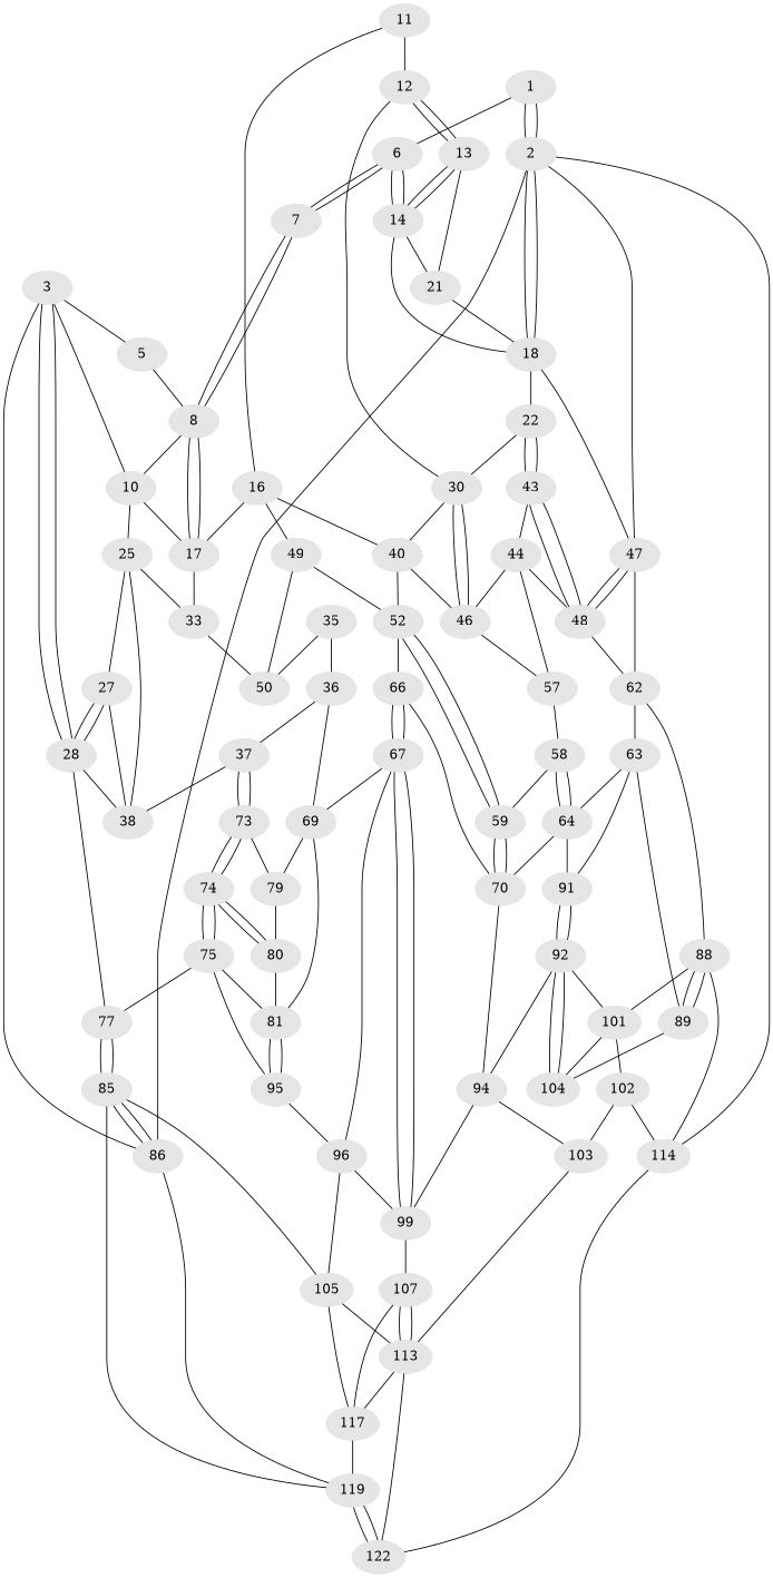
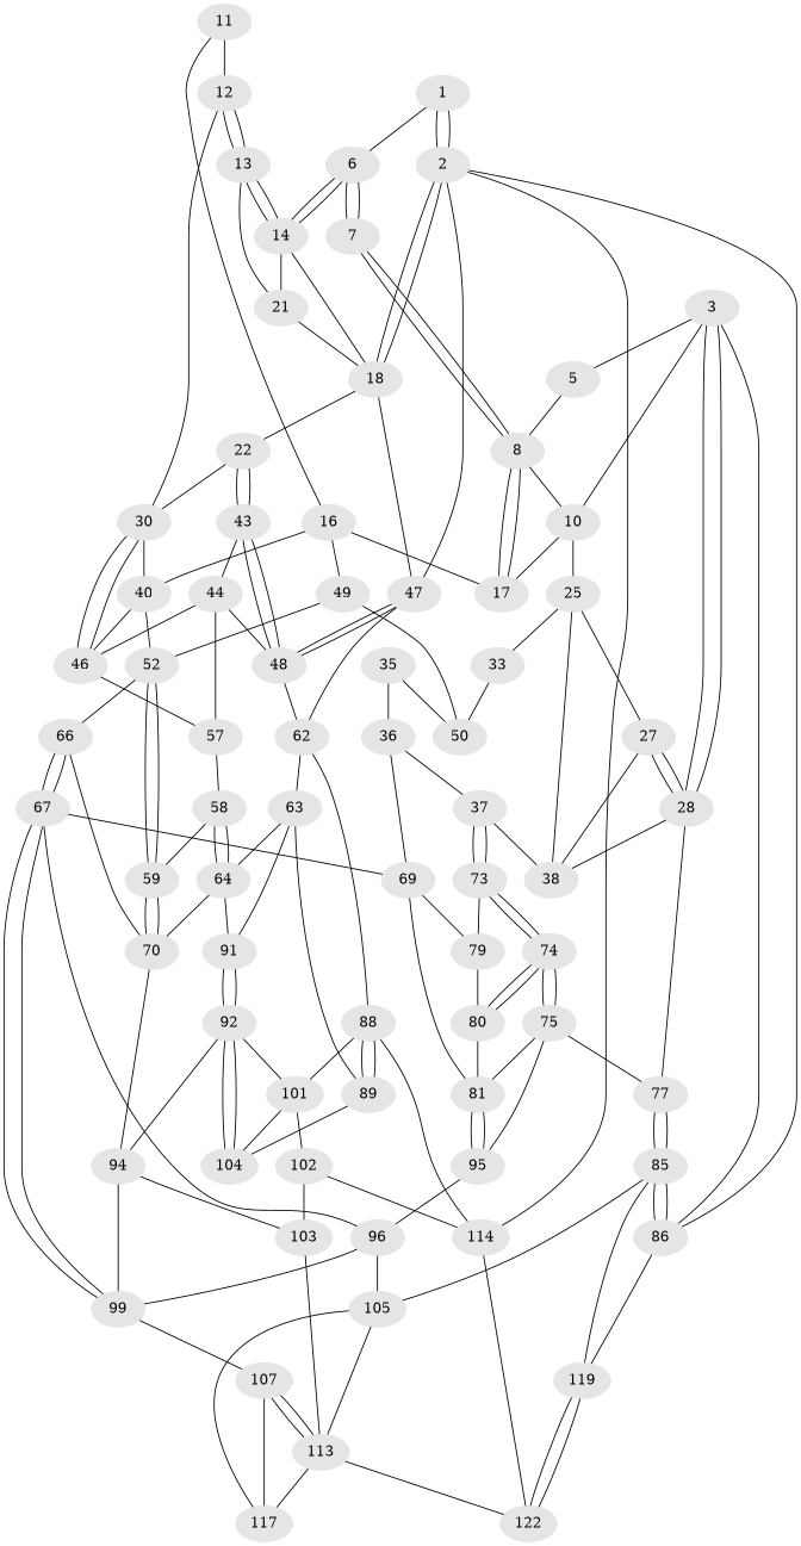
  graph {
    node [color=gray90 style=filled]
    2 [super="+87"]
    1
    6
    18 [super="+19"]
    47 [super="+83"]
    86
    114 [super="+121"]
    7
    14 [super="+20"]
    3 [super="+4"]
    5
    10 [super="+24"]
    28 [super="+60"]
    22 [super="+23"]
    48 [super="+61"]
    62 [super="+84"]
    119 [super="+120"]
    122
    8 [super="+9"]
    17 [super="+29"]
    25 [super="+26"]
    38 [super="+39"]
    77
    21
    33 [super="+34"]
    27
    11 [super="+15"]
    12 [super="+32"]
    16 [super="+42"]
    13
    30 [super="+31"]
    40 [super="+41"]
    49 [super="+54"]
    46 [super="+51"]
    52 [super="+53"]
    50 [super="+55"]
    43
    44 [super="+45"]
    85 [super="+106"]
    57
    35 [super="+56"]
    36 [super="+65"]
    37
    69 [super="+78"]
    73
    79
    81 [super="+82"]
    74
    59
    66
    58
    63 [super="+90"]
    88 [super="+111"]
    70 [super="+71"]
    67 [super="+68"]
    64 [super="+72"]
    91
    94 [super="+98"]
    89
    101 [super="+110"]
    104
    92 [super="+93"]
    96 [super="+97"]
    99 [super="+100"]
    105 [super="+109"]
    107 [super="+108"]
    80
    95
    103 [super="+112"]
    75 [super="+76"]
    113 [super="+116"]
    117 [super="+118"]
    102 [super="+115"]
    2 -- 18
    2 -- 18
    2 -- 47
    2 -- 86
    2 -- 114
    1 -- 2
    1 -- 2
    1 -- 6
    6 -- 7
    6 -- 7
    6 -- 14
    6 -- 14
    18 -- 47
    18 -- 22
    47 -- 48
    47 -- 48
    47 -- 62
    86 -- 119
    114 -- 122
    7 -- 8
    7 -- 8
    14 -- 18
    14 -- 21
    3 -- 86
    3 -- 5
    3 -- 10
    3 -- 28
    3 -- 28
    5 -- 8
    10 -- 17
    10 -- 25
    28 -- 38
    28 -- 77
    22 -- 30
    22 -- 43
    22 -- 43
    48 -- 62
    62 -- 63
    62 -- 88
    119 -- 122
    119 -- 122
    8 -- 10
    8 -- 17
    8 -- 17
-   17 -- 33
    25 -- 38
    25 -- 33
    25 -- 27
    77 -- 85
    77 -- 85
    21 -- 18
    33 -- 50
    27 -- 28
    27 -- 28
    27 -- 38
    11 -- 12 [weight=2]
    11 -- 16
    12 -- 13
    12 -- 13
    12 -- 30
    16 -- 17
    16 -- 40
    16 -- 49
    13 -- 14
    13 -- 14
    13 -- 21
    30 -- 40
    30 -- 46
    30 -- 46
    40 -- 46
    40 -- 52
    49 -- 52
    49 -- 50 [weight=2]
    46 -- 57
    52 -- 59
    52 -- 59
    52 -- 66
    43 -- 48
    43 -- 48
    43 -- 44
    44 -- 48
    44 -- 46
    44 -- 57
    85 -- 86
    85 -- 86
    85 -- 119
    85 -- 105
    57 -- 58
    35 -- 50
    35 -- 36 [weight=2]
    36 -- 37
    36 -- 69
    37 -- 38
    37 -- 73
    37 -- 73
    69 -- 79
    69 -- 81
    73 -- 79
    73 -- 74
    73 -- 74
    79 -- 80
    81 -- 95
    81 -- 95
    74 -- 80
    74 -- 80
    74 -- 75
    74 -- 75
    59 -- 70
    59 -- 70
    66 -- 70
    66 -- 67
    66 -- 67
    58 -- 59
    58 -- 64
    58 -- 64
    63 -- 64
    63 -- 91
    63 -- 89
    88 -- 114
    88 -- 89
    88 -- 89
    88 -- 101
    70 -- 94
    67 -- 69
    67 -- 96
    67 -- 99
    67 -- 99
    64 -- 70
    64 -- 91
    91 -- 92
    91 -- 92
    94 -- 99
    94 -- 103
    89 -- 104
    101 -- 104
    101 -- 102
    92 -- 94
    92 -- 101
    92 -- 104
    92 -- 104
    96 -- 99
    96 -- 105
    99 -- 107
    105 -- 113
    105 -- 117
    107 -- 113
    107 -- 113
    107 -- 117
    80 -- 81
    95 -- 96
    103 -- 113
    75 -- 77
    75 -- 81
    75 -- 95
    113 -- 122
    113 -- 117
-   117 -- 119
    102 -- 114
    102 -- 103 [weight=2]
  }
